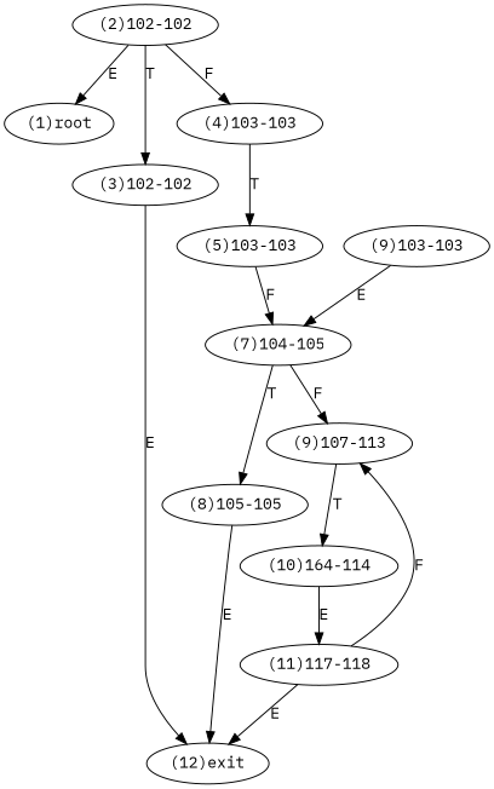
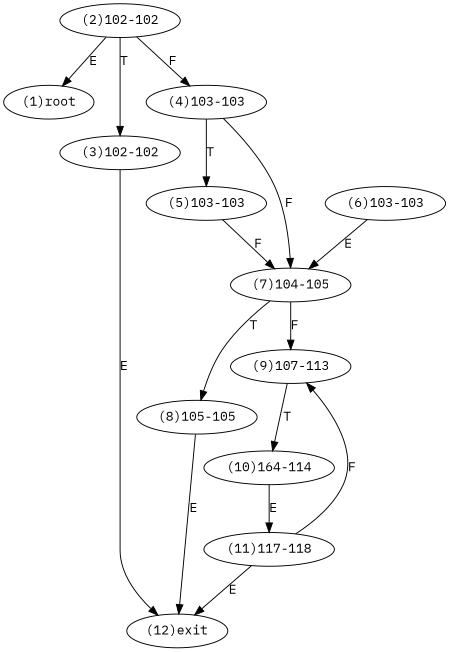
  digraph {
    fontname="IBM Plex Mono"
    node [fontname="IBM Plex Mono"]
    edge [fontname="IBM Plex Mono"]
    n1 [label="(1)root"]
    n2 [label="(2)102-102"]
    n3 [label="(3)102-102"]
    n4 [label="(4)103-103"]
    n5 [label="(12)exit"]
    n6 [label="(5)103-103"]
    n7 [label="(7)104-105"]
    n8 [label="(8)105-105"]
    n9 [label="(9)107-113"]
-   n10 [label="(9)103-103"]
+   n10 [label="(6)103-103"]
    n11 [label="(10)164-114"]
    n12 [label="(11)117-118"]
    n2 -> n1 [label=E]
    n2 -> n3 [label=T]
    n2 -> n4 [label=F]
    n3 -> n5 [label=E]
    n4 -> n6 [label=T]
+   n4 -> n7 [label=F]
    n6 -> n7 [label=F]
    n7 -> n8 [label=T]
    n7 -> n9 [label=F]
    n8 -> n5 [label=E]
    n9 -> n11 [label=T]
    n10 -> n7 [label=E]
    n11 -> n12 [label=E]
    n12 -> n5 [label=E]
    n12 -> n9 [label=F]
  }
